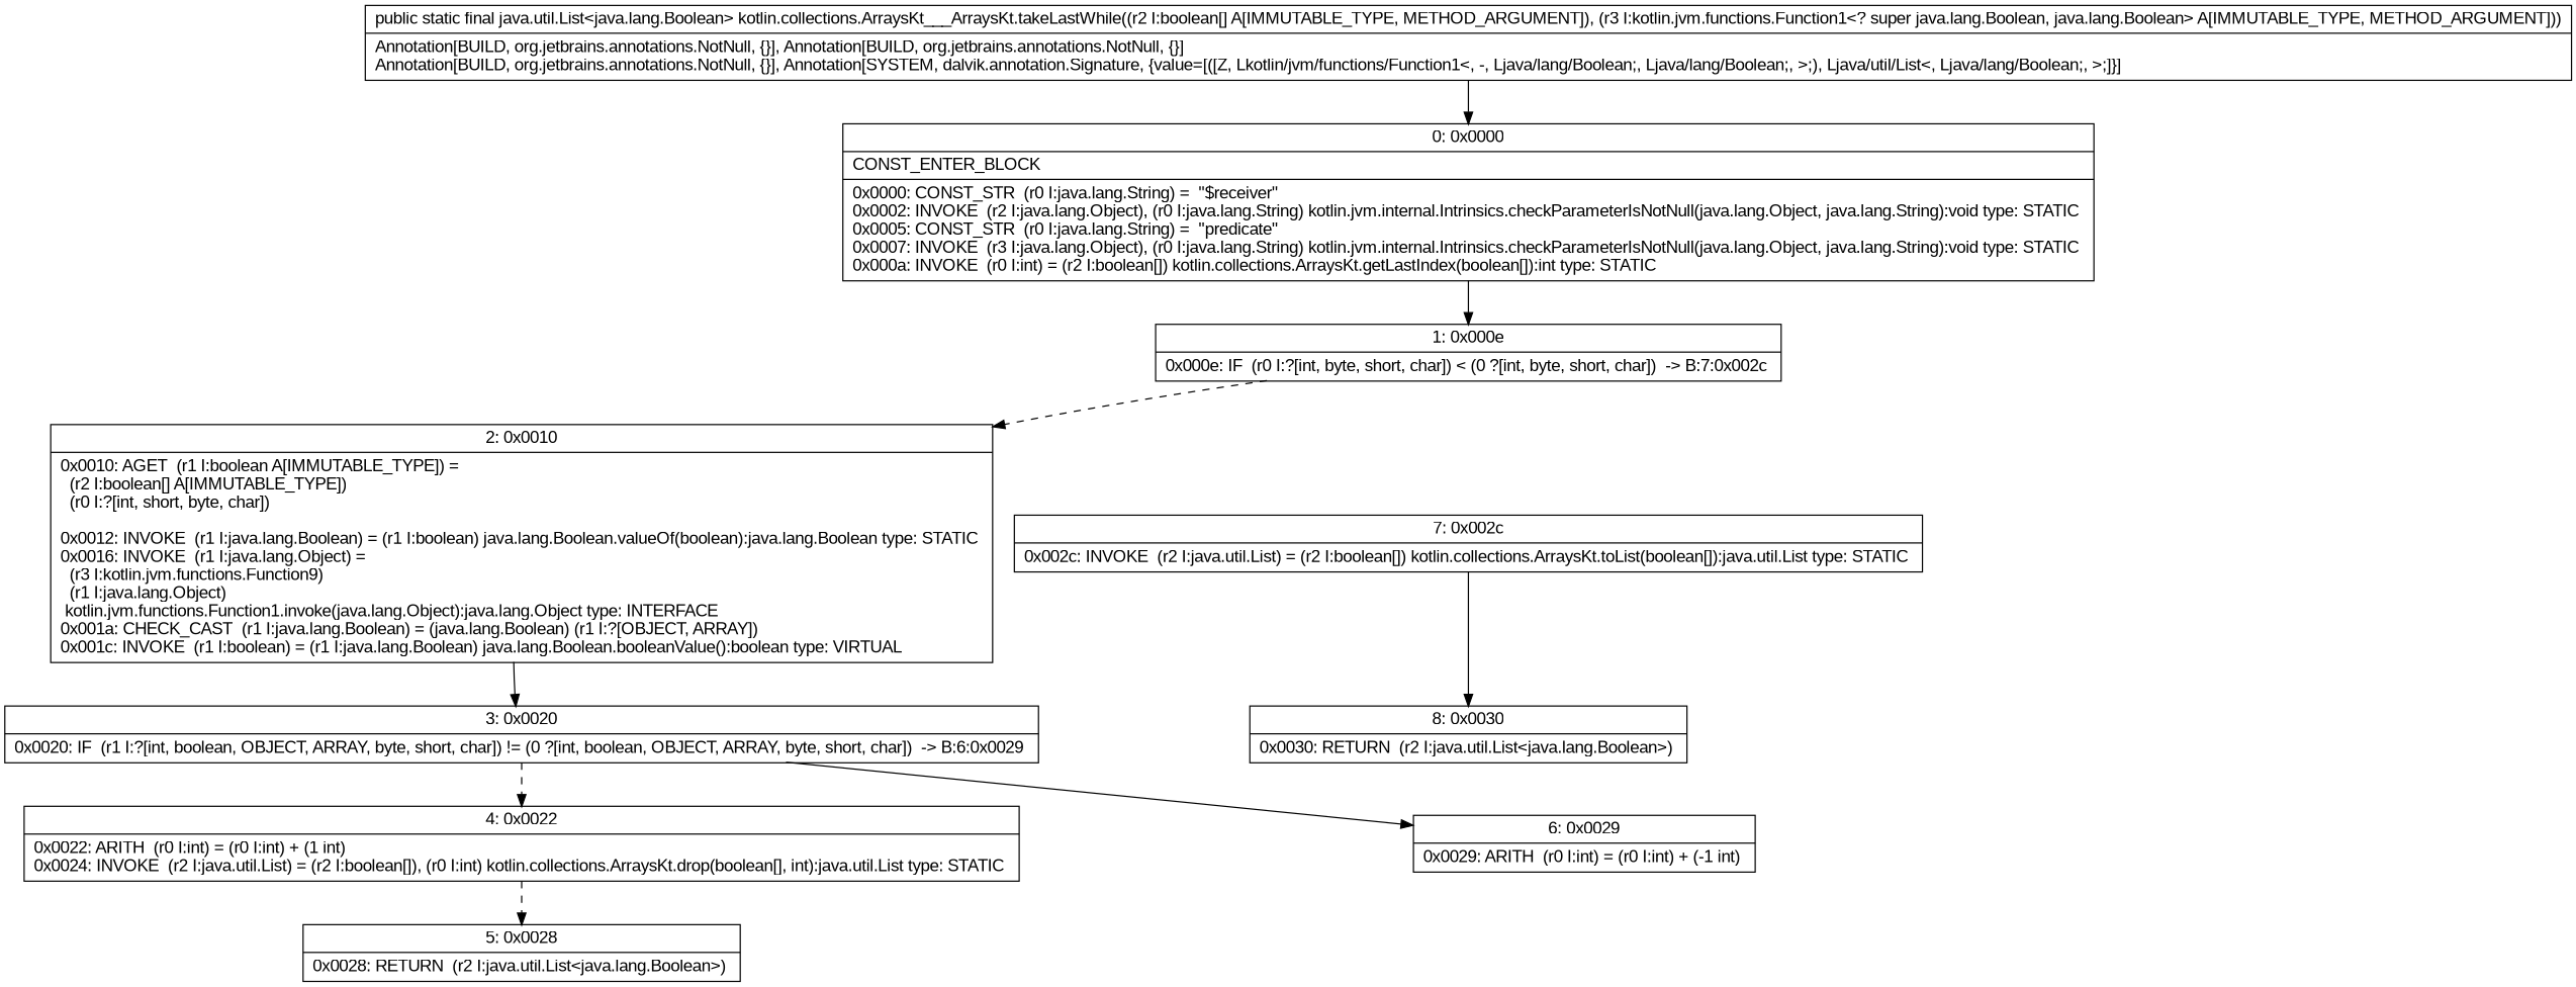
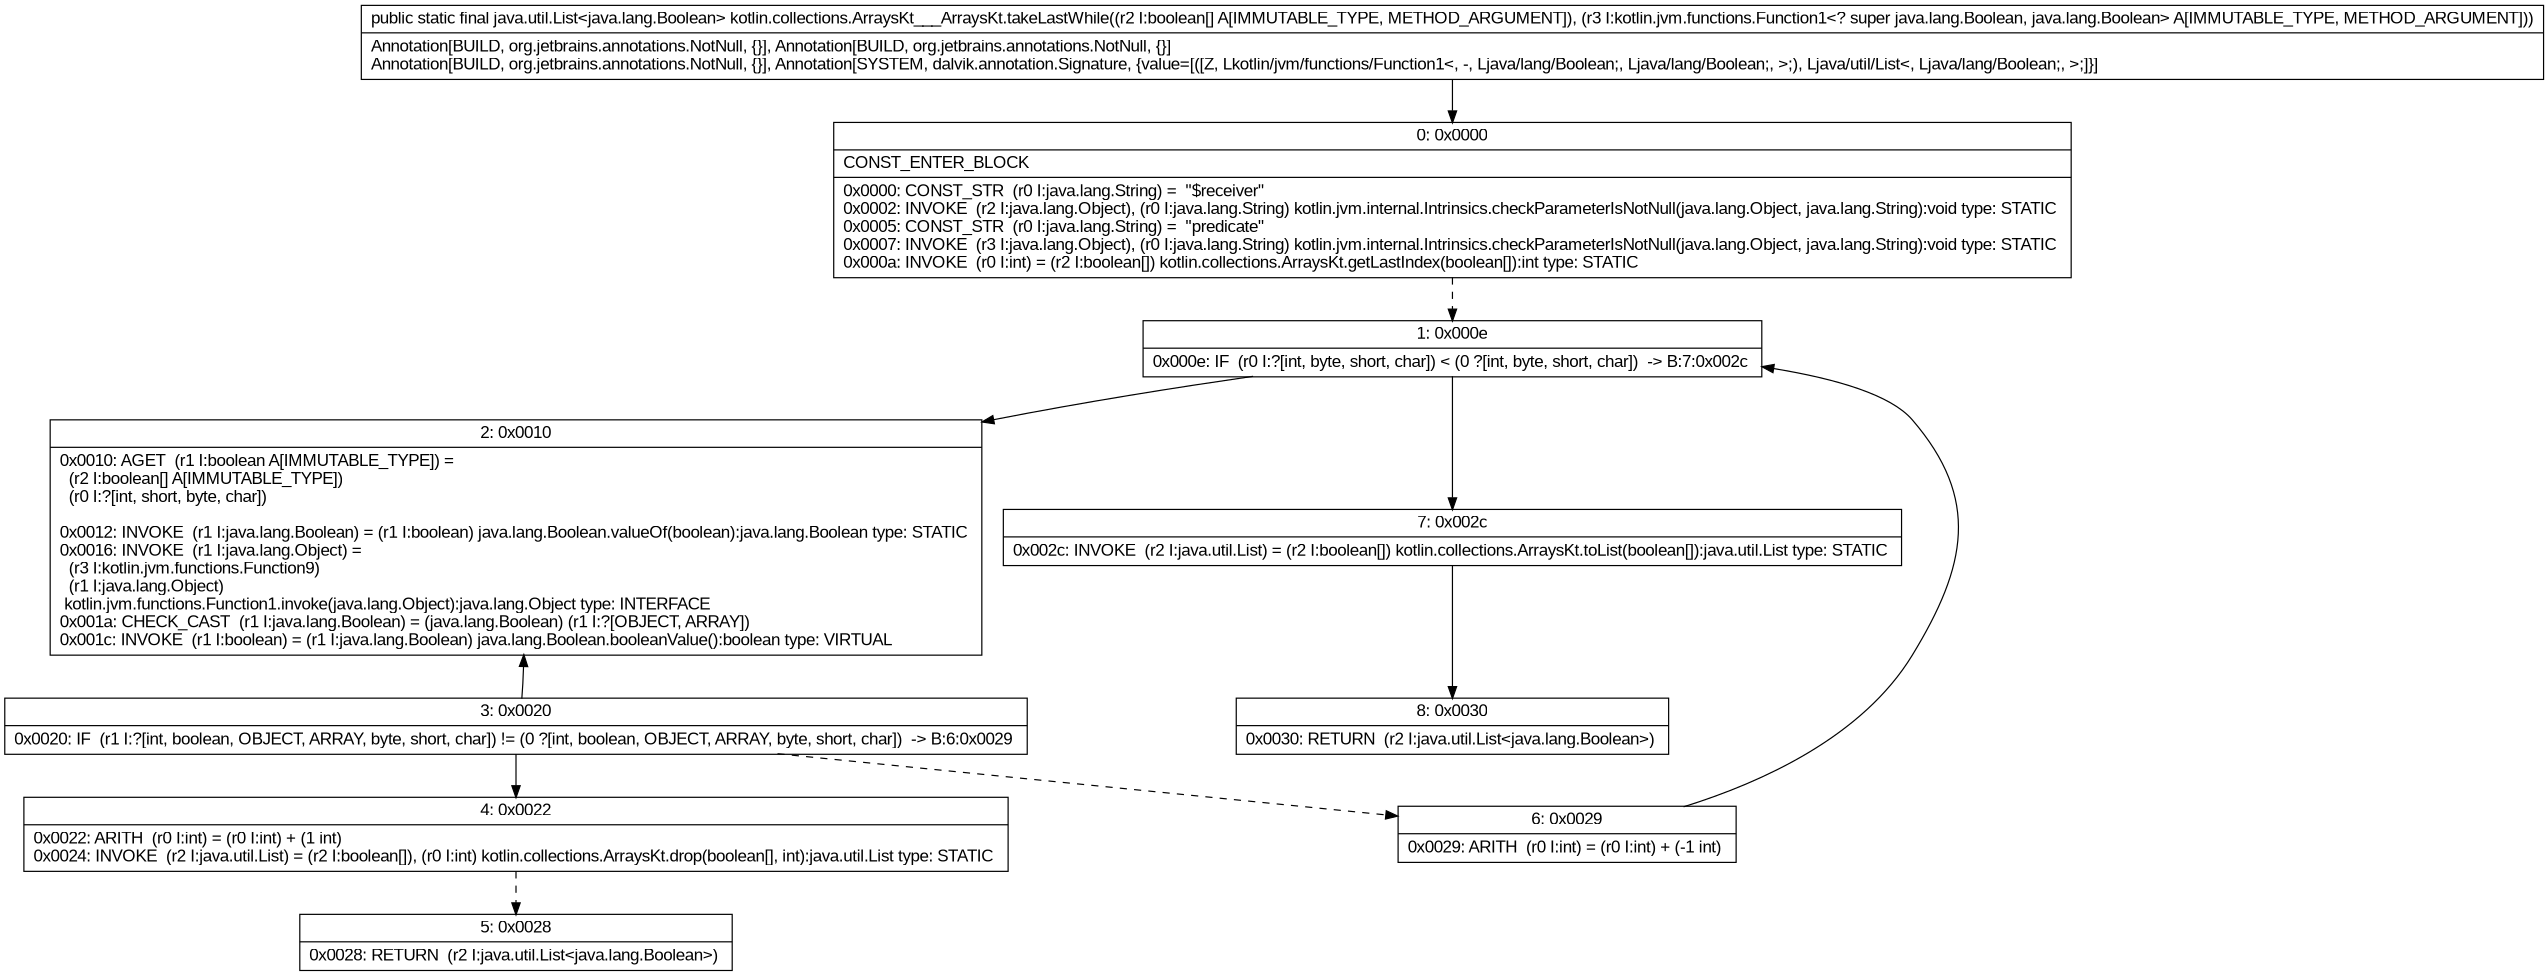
  digraph {
    fontname="Liberation Sans"
    node [fontname="Liberation Sans" shape=record]
    edge [fontname="Liberation Sans"]
    n1 [label="{0\:\ 0x0000|CONST_ENTER_BLOCK\l|0x0000: CONST_STR  (r0 I:java.lang.String) =  \"$receiver\" \l0x0002: INVOKE  (r2 I:java.lang.Object), (r0 I:java.lang.String) kotlin.jvm.internal.Intrinsics.checkParameterIsNotNull(java.lang.Object, java.lang.String):void type: STATIC \l0x0005: CONST_STR  (r0 I:java.lang.String) =  \"predicate\" \l0x0007: INVOKE  (r3 I:java.lang.Object), (r0 I:java.lang.String) kotlin.jvm.internal.Intrinsics.checkParameterIsNotNull(java.lang.Object, java.lang.String):void type: STATIC \l0x000a: INVOKE  (r0 I:int) = (r2 I:boolean[]) kotlin.collections.ArraysKt.getLastIndex(boolean[]):int type: STATIC \l}"]
    n2 [label="{1\:\ 0x000e|0x000e: IF  (r0 I:?[int, byte, short, char]) \< (0 ?[int, byte, short, char])  \-\> B:7:0x002c \l}"]
    n3 [label="{2\:\ 0x0010|0x0010: AGET  (r1 I:boolean A[IMMUTABLE_TYPE]) = \l  (r2 I:boolean[] A[IMMUTABLE_TYPE])\l  (r0 I:?[int, short, byte, char])\l \l0x0012: INVOKE  (r1 I:java.lang.Boolean) = (r1 I:boolean) java.lang.Boolean.valueOf(boolean):java.lang.Boolean type: STATIC \l0x0016: INVOKE  (r1 I:java.lang.Object) = \l  (r3 I:kotlin.jvm.functions.Function9)\l  (r1 I:java.lang.Object)\l kotlin.jvm.functions.Function1.invoke(java.lang.Object):java.lang.Object type: INTERFACE \l0x001a: CHECK_CAST  (r1 I:java.lang.Boolean) = (java.lang.Boolean) (r1 I:?[OBJECT, ARRAY]) \l0x001c: INVOKE  (r1 I:boolean) = (r1 I:java.lang.Boolean) java.lang.Boolean.booleanValue():boolean type: VIRTUAL \l}"]
    n4 [label="{7\:\ 0x002c|0x002c: INVOKE  (r2 I:java.util.List) = (r2 I:boolean[]) kotlin.collections.ArraysKt.toList(boolean[]):java.util.List type: STATIC \l}"]
    n5 [label="{3\:\ 0x0020|0x0020: IF  (r1 I:?[int, boolean, OBJECT, ARRAY, byte, short, char]) != (0 ?[int, boolean, OBJECT, ARRAY, byte, short, char])  \-\> B:6:0x0029 \l}"]
    n6 [label="{8\:\ 0x0030|0x0030: RETURN  (r2 I:java.util.List\<java.lang.Boolean\>) \l}"]
    n7 [label="{4\:\ 0x0022|0x0022: ARITH  (r0 I:int) = (r0 I:int) + (1 int) \l0x0024: INVOKE  (r2 I:java.util.List) = (r2 I:boolean[]), (r0 I:int) kotlin.collections.ArraysKt.drop(boolean[], int):java.util.List type: STATIC \l}"]
    n8 [label="{6\:\ 0x0029|0x0029: ARITH  (r0 I:int) = (r0 I:int) + (\-1 int) \l}"]
    n9 [label="{5\:\ 0x0028|0x0028: RETURN  (r2 I:java.util.List\<java.lang.Boolean\>) \l}"]
    n10 [label="{public static final java.util.List\<java.lang.Boolean\> kotlin.collections.ArraysKt___ArraysKt.takeLastWhile((r2 I:boolean[] A[IMMUTABLE_TYPE, METHOD_ARGUMENT]), (r3 I:kotlin.jvm.functions.Function1\<? super java.lang.Boolean, java.lang.Boolean\> A[IMMUTABLE_TYPE, METHOD_ARGUMENT]))  | Annotation[BUILD, org.jetbrains.annotations.NotNull, \{\}], Annotation[BUILD, org.jetbrains.annotations.NotNull, \{\}]\lAnnotation[BUILD, org.jetbrains.annotations.NotNull, \{\}], Annotation[SYSTEM, dalvik.annotation.Signature, \{value=[([Z, Lkotlin\/jvm\/functions\/Function1\<, \-, Ljava\/lang\/Boolean;, Ljava\/lang\/Boolean;, \>;), Ljava\/util\/List\<, Ljava\/lang\/Boolean;, \>;]\}]\l}"]
-   n1 -> n2
-   n2 -> n3 [style=dashed]
-   n3 -> n5
+   n1 -> n2 [style=dashed]
+   n2 -> n3 [style=solid]
+   n2 -> n4
+   n5 -> n3
    n4 -> n6
-   n5 -> n7 [style=dashed]
-   n5 -> n8
+   n5 -> n7 [style=solid]
+   n5 -> n8 [style=dashed]
    n7 -> n9 [style=dashed]
+   n8 -> n2
    n10 -> n1
  }
